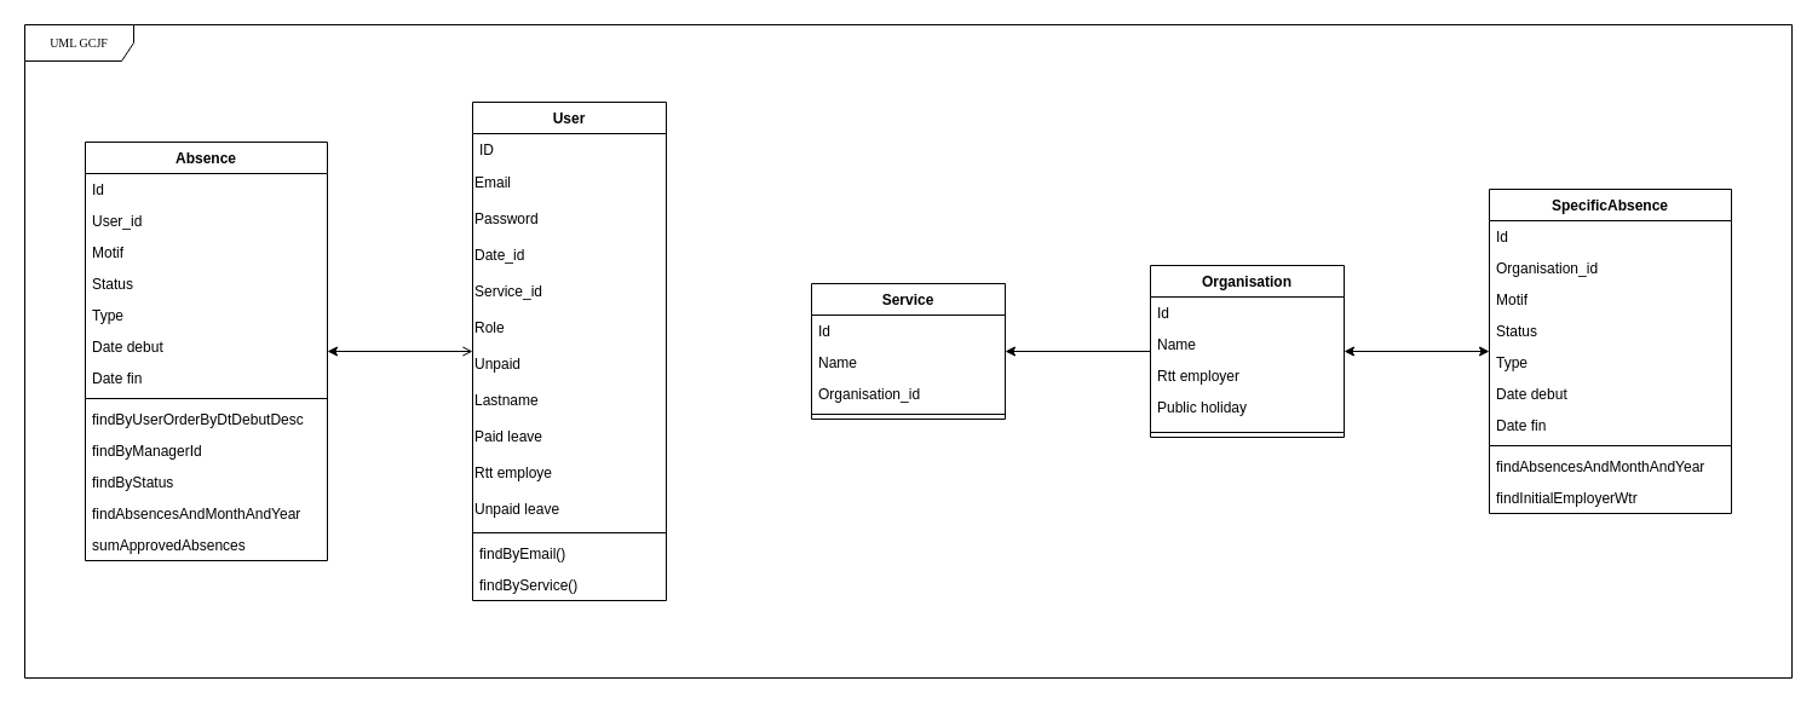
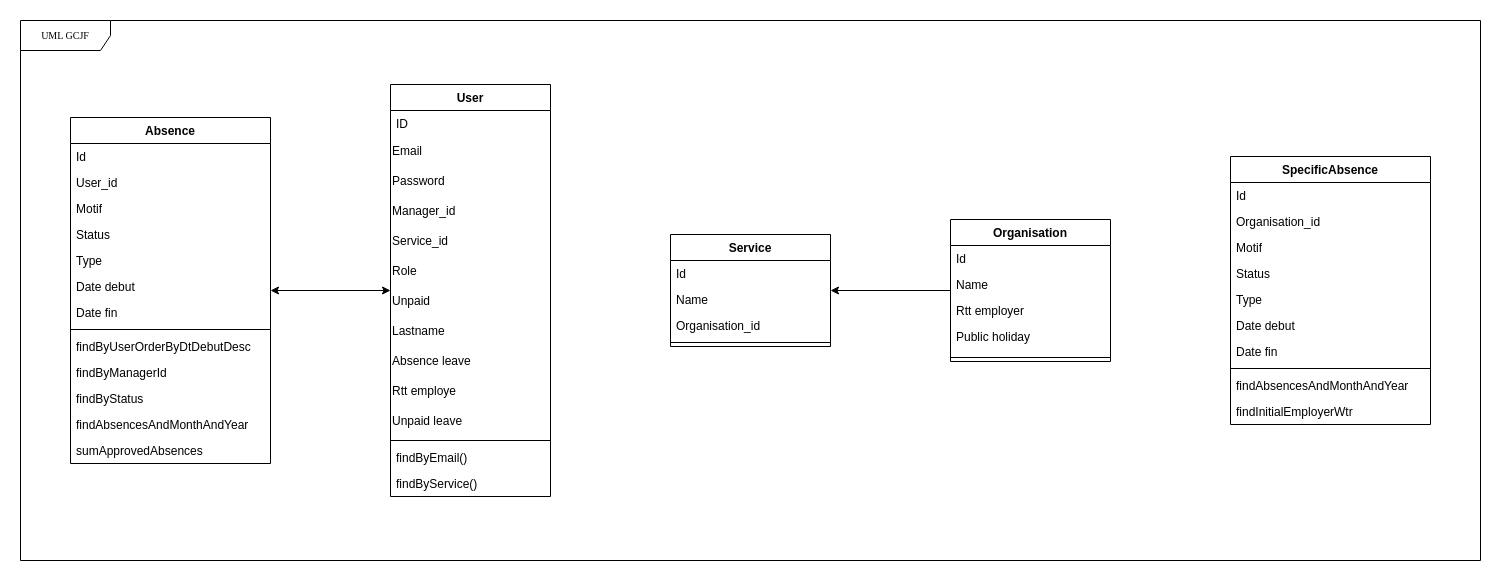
  <mxCell id="0" />
  <mxCell id="1" parent="0" />
  <mxCell id="2" value="UML GCJF" style="shape=umlFrame;whiteSpace=wrap;html=1;rounded=0;shadow=0;comic=0;labelBackgroundColor=none;strokeWidth=1;fontFamily=Verdana;fontSize=10;align=center;width=90;height=30;movable=0;resizable=0;rotatable=0;deletable=0;editable=0;locked=1;connectable=0;" parent="1" vertex="1"><mxGeometry x="20" y="20" width="1460" height="540" as="geometry" /></mxCell>
  <mxCell id="3" value="Absence" style="swimlane;fontStyle=1;align=center;verticalAlign=top;childLayout=stackLayout;horizontal=1;startSize=26;horizontalStack=0;resizeParent=1;resizeParentMax=0;resizeLast=0;collapsible=1;marginBottom=0;whiteSpace=wrap;html=1;" vertex="1" parent="1"><mxGeometry x="70" y="117" width="200" height="346" as="geometry" /></mxCell>
  <mxCell id="4" value="Id" style="text;strokeColor=none;fillColor=none;align=left;verticalAlign=top;spacingLeft=4;spacingRight=4;overflow=hidden;rotatable=0;points=[[0,0.5],[1,0.5]];portConstraint=eastwest;whiteSpace=wrap;html=1;" vertex="1" parent="3"><mxGeometry y="26" width="200" height="26" as="geometry" /></mxCell>
  <mxCell id="5" value="User_id" style="text;strokeColor=none;fillColor=none;align=left;verticalAlign=top;spacingLeft=4;spacingRight=4;overflow=hidden;rotatable=0;points=[[0,0.5],[1,0.5]];portConstraint=eastwest;whiteSpace=wrap;html=1;" vertex="1" parent="3"><mxGeometry y="52" width="200" height="26" as="geometry" /></mxCell>
  <mxCell id="6" value="Motif" style="text;strokeColor=none;fillColor=none;align=left;verticalAlign=top;spacingLeft=4;spacingRight=4;overflow=hidden;rotatable=0;points=[[0,0.5],[1,0.5]];portConstraint=eastwest;whiteSpace=wrap;html=1;" vertex="1" parent="3"><mxGeometry y="78" width="200" height="26" as="geometry" /></mxCell>
  <mxCell id="7" value="Status" style="text;strokeColor=none;fillColor=none;align=left;verticalAlign=top;spacingLeft=4;spacingRight=4;overflow=hidden;rotatable=0;points=[[0,0.5],[1,0.5]];portConstraint=eastwest;whiteSpace=wrap;html=1;" vertex="1" parent="3"><mxGeometry y="104" width="200" height="26" as="geometry" /></mxCell>
  <mxCell id="8" value="Type" style="text;strokeColor=none;fillColor=none;align=left;verticalAlign=top;spacingLeft=4;spacingRight=4;overflow=hidden;rotatable=0;points=[[0,0.5],[1,0.5]];portConstraint=eastwest;whiteSpace=wrap;html=1;" vertex="1" parent="3"><mxGeometry y="130" width="200" height="26" as="geometry" /></mxCell>
  <mxCell id="9" value="Date debut" style="text;strokeColor=none;fillColor=none;align=left;verticalAlign=top;spacingLeft=4;spacingRight=4;overflow=hidden;rotatable=0;points=[[0,0.5],[1,0.5]];portConstraint=eastwest;whiteSpace=wrap;html=1;" vertex="1" parent="3"><mxGeometry y="156" width="200" height="26" as="geometry" /></mxCell>
  <mxCell id="10" value="Date fin" style="text;strokeColor=none;fillColor=none;align=left;verticalAlign=top;spacingLeft=4;spacingRight=4;overflow=hidden;rotatable=0;points=[[0,0.5],[1,0.5]];portConstraint=eastwest;whiteSpace=wrap;html=1;" vertex="1" parent="3"><mxGeometry y="182" width="200" height="26" as="geometry" /></mxCell>
  <mxCell id="11" value="" style="line;strokeWidth=1;fillColor=none;align=left;verticalAlign=middle;spacingTop=-1;spacingLeft=3;spacingRight=3;rotatable=0;labelPosition=right;points=[];portConstraint=eastwest;strokeColor=inherit;" vertex="1" parent="3"><mxGeometry y="208" width="200" height="8" as="geometry" /></mxCell>
  <mxCell id="12" value="findByUserOrderByDtDebutDesc" style="text;strokeColor=none;fillColor=none;align=left;verticalAlign=top;spacingLeft=4;spacingRight=4;overflow=hidden;rotatable=0;points=[[0,0.5],[1,0.5]];portConstraint=eastwest;whiteSpace=wrap;html=1;" vertex="1" parent="3"><mxGeometry y="216" width="200" height="26" as="geometry" /></mxCell>
  <mxCell id="13" value="findByManagerId" style="text;strokeColor=none;fillColor=none;align=left;verticalAlign=top;spacingLeft=4;spacingRight=4;overflow=hidden;rotatable=0;points=[[0,0.5],[1,0.5]];portConstraint=eastwest;whiteSpace=wrap;html=1;" vertex="1" parent="3"><mxGeometry y="242" width="200" height="26" as="geometry" /></mxCell>
  <mxCell id="14" value="findByStatus" style="text;strokeColor=none;fillColor=none;align=left;verticalAlign=top;spacingLeft=4;spacingRight=4;overflow=hidden;rotatable=0;points=[[0,0.5],[1,0.5]];portConstraint=eastwest;whiteSpace=wrap;html=1;" vertex="1" parent="3"><mxGeometry y="268" width="200" height="26" as="geometry" /></mxCell>
  <mxCell id="15" value="findAbsencesAndMonthAndYear" style="text;strokeColor=none;fillColor=none;align=left;verticalAlign=top;spacingLeft=4;spacingRight=4;overflow=hidden;rotatable=0;points=[[0,0.5],[1,0.5]];portConstraint=eastwest;whiteSpace=wrap;html=1;" vertex="1" parent="3"><mxGeometry y="294" width="200" height="26" as="geometry" /></mxCell>
  <mxCell id="16" value="sumApprovedAbsences" style="text;strokeColor=none;fillColor=none;align=left;verticalAlign=top;spacingLeft=4;spacingRight=4;overflow=hidden;rotatable=0;points=[[0,0.5],[1,0.5]];portConstraint=eastwest;whiteSpace=wrap;html=1;" vertex="1" parent="3"><mxGeometry y="320" width="200" height="26" as="geometry" /></mxCell>
  <mxCell id="17" value="Organisation" style="swimlane;fontStyle=1;align=center;verticalAlign=top;childLayout=stackLayout;horizontal=1;startSize=26;horizontalStack=0;resizeParent=1;resizeParentMax=0;resizeLast=0;collapsible=1;marginBottom=0;whiteSpace=wrap;html=1;" vertex="1" parent="1"><mxGeometry x="950" y="219" width="160" height="142" as="geometry" /></mxCell>
  <mxCell id="18" value="Id" style="text;strokeColor=none;fillColor=none;align=left;verticalAlign=top;spacingLeft=4;spacingRight=4;overflow=hidden;rotatable=0;points=[[0,0.5],[1,0.5]];portConstraint=eastwest;whiteSpace=wrap;html=1;" vertex="1" parent="17"><mxGeometry y="26" width="160" height="26" as="geometry" /></mxCell>
  <mxCell id="19" value="Name" style="text;strokeColor=none;fillColor=none;align=left;verticalAlign=top;spacingLeft=4;spacingRight=4;overflow=hidden;rotatable=0;points=[[0,0.5],[1,0.5]];portConstraint=eastwest;whiteSpace=wrap;html=1;" vertex="1" parent="17"><mxGeometry y="52" width="160" height="26" as="geometry" /></mxCell>
  <mxCell id="20" value="Rtt employer" style="text;strokeColor=none;fillColor=none;align=left;verticalAlign=top;spacingLeft=4;spacingRight=4;overflow=hidden;rotatable=0;points=[[0,0.5],[1,0.5]];portConstraint=eastwest;whiteSpace=wrap;html=1;" vertex="1" parent="17"><mxGeometry y="78" width="160" height="26" as="geometry" /></mxCell>
  <mxCell id="21" value="Public holiday" style="text;strokeColor=none;fillColor=none;align=left;verticalAlign=top;spacingLeft=4;spacingRight=4;overflow=hidden;rotatable=0;points=[[0,0.5],[1,0.5]];portConstraint=eastwest;whiteSpace=wrap;html=1;" vertex="1" parent="17"><mxGeometry y="104" width="160" height="30" as="geometry" /></mxCell>
  <mxCell id="22" value="" style="line;strokeWidth=1;fillColor=none;align=left;verticalAlign=middle;spacingTop=-1;spacingLeft=3;spacingRight=3;rotatable=0;labelPosition=right;points=[];portConstraint=eastwest;strokeColor=inherit;" vertex="1" parent="17"><mxGeometry y="134" width="160" height="8" as="geometry" /></mxCell>
  <mxCell id="23" value="Service" style="swimlane;fontStyle=1;align=center;verticalAlign=top;childLayout=stackLayout;horizontal=1;startSize=26;horizontalStack=0;resizeParent=1;resizeParentMax=0;resizeLast=0;collapsible=1;marginBottom=0;whiteSpace=wrap;html=1;" vertex="1" parent="1"><mxGeometry x="670" y="234" width="160" height="112" as="geometry" /></mxCell>
  <mxCell id="24" value="Id" style="text;strokeColor=none;fillColor=none;align=left;verticalAlign=top;spacingLeft=4;spacingRight=4;overflow=hidden;rotatable=0;points=[[0,0.5],[1,0.5]];portConstraint=eastwest;whiteSpace=wrap;html=1;" vertex="1" parent="23"><mxGeometry y="26" width="160" height="26" as="geometry" /></mxCell>
  <mxCell id="25" value="Name" style="text;strokeColor=none;fillColor=none;align=left;verticalAlign=top;spacingLeft=4;spacingRight=4;overflow=hidden;rotatable=0;points=[[0,0.5],[1,0.5]];portConstraint=eastwest;whiteSpace=wrap;html=1;" vertex="1" parent="23"><mxGeometry y="52" width="160" height="26" as="geometry" /></mxCell>
  <mxCell id="26" value="Organisation_id" style="text;strokeColor=none;fillColor=none;align=left;verticalAlign=top;spacingLeft=4;spacingRight=4;overflow=hidden;rotatable=0;points=[[0,0.5],[1,0.5]];portConstraint=eastwest;whiteSpace=wrap;html=1;" vertex="1" parent="23"><mxGeometry y="78" width="160" height="26" as="geometry" /></mxCell>
  <mxCell id="27" value="" style="line;strokeWidth=1;fillColor=none;align=left;verticalAlign=middle;spacingTop=-1;spacingLeft=3;spacingRight=3;rotatable=0;labelPosition=right;points=[];portConstraint=eastwest;strokeColor=inherit;" vertex="1" parent="23"><mxGeometry y="104" width="160" height="8" as="geometry" /></mxCell>
  <mxCell id="28" value="SpecificAbsence" style="swimlane;fontStyle=1;align=center;verticalAlign=top;childLayout=stackLayout;horizontal=1;startSize=26;horizontalStack=0;resizeParent=1;resizeParentMax=0;resizeLast=0;collapsible=1;marginBottom=0;whiteSpace=wrap;html=1;" vertex="1" parent="1"><mxGeometry x="1230" y="156" width="200" height="268" as="geometry" /></mxCell>
  <mxCell id="29" value="Id" style="text;strokeColor=none;fillColor=none;align=left;verticalAlign=top;spacingLeft=4;spacingRight=4;overflow=hidden;rotatable=0;points=[[0,0.5],[1,0.5]];portConstraint=eastwest;whiteSpace=wrap;html=1;" vertex="1" parent="28"><mxGeometry y="26" width="200" height="26" as="geometry" /></mxCell>
  <mxCell id="30" value="Organisation_id" style="text;strokeColor=none;fillColor=none;align=left;verticalAlign=top;spacingLeft=4;spacingRight=4;overflow=hidden;rotatable=0;points=[[0,0.5],[1,0.5]];portConstraint=eastwest;whiteSpace=wrap;html=1;" vertex="1" parent="28"><mxGeometry y="52" width="200" height="26" as="geometry" /></mxCell>
  <mxCell id="31" value="Motif" style="text;strokeColor=none;fillColor=none;align=left;verticalAlign=top;spacingLeft=4;spacingRight=4;overflow=hidden;rotatable=0;points=[[0,0.5],[1,0.5]];portConstraint=eastwest;whiteSpace=wrap;html=1;" vertex="1" parent="28"><mxGeometry y="78" width="200" height="26" as="geometry" /></mxCell>
  <mxCell id="32" value="Status" style="text;strokeColor=none;fillColor=none;align=left;verticalAlign=top;spacingLeft=4;spacingRight=4;overflow=hidden;rotatable=0;points=[[0,0.5],[1,0.5]];portConstraint=eastwest;whiteSpace=wrap;html=1;" vertex="1" parent="28"><mxGeometry y="104" width="200" height="26" as="geometry" /></mxCell>
  <mxCell id="33" value="Type" style="text;strokeColor=none;fillColor=none;align=left;verticalAlign=top;spacingLeft=4;spacingRight=4;overflow=hidden;rotatable=0;points=[[0,0.5],[1,0.5]];portConstraint=eastwest;whiteSpace=wrap;html=1;" vertex="1" parent="28"><mxGeometry y="130" width="200" height="26" as="geometry" /></mxCell>
  <mxCell id="34" value="Date debut" style="text;strokeColor=none;fillColor=none;align=left;verticalAlign=top;spacingLeft=4;spacingRight=4;overflow=hidden;rotatable=0;points=[[0,0.5],[1,0.5]];portConstraint=eastwest;whiteSpace=wrap;html=1;" vertex="1" parent="28"><mxGeometry y="156" width="200" height="26" as="geometry" /></mxCell>
  <mxCell id="35" value="Date fin" style="text;strokeColor=none;fillColor=none;align=left;verticalAlign=top;spacingLeft=4;spacingRight=4;overflow=hidden;rotatable=0;points=[[0,0.5],[1,0.5]];portConstraint=eastwest;whiteSpace=wrap;html=1;" vertex="1" parent="28"><mxGeometry y="182" width="200" height="26" as="geometry" /></mxCell>
  <mxCell id="36" value="" style="line;strokeWidth=1;fillColor=none;align=left;verticalAlign=middle;spacingTop=-1;spacingLeft=3;spacingRight=3;rotatable=0;labelPosition=right;points=[];portConstraint=eastwest;strokeColor=inherit;" vertex="1" parent="28"><mxGeometry y="208" width="200" height="8" as="geometry" /></mxCell>
  <mxCell id="37" value="findAbsencesAndMonthAndYear" style="text;strokeColor=none;fillColor=none;align=left;verticalAlign=top;spacingLeft=4;spacingRight=4;overflow=hidden;rotatable=0;points=[[0,0.5],[1,0.5]];portConstraint=eastwest;whiteSpace=wrap;html=1;" vertex="1" parent="28"><mxGeometry y="216" width="200" height="26" as="geometry" /></mxCell>
  <mxCell id="38" value="findInitialEmployerWtr" style="text;strokeColor=none;fillColor=none;align=left;verticalAlign=top;spacingLeft=4;spacingRight=4;overflow=hidden;rotatable=0;points=[[0,0.5],[1,0.5]];portConstraint=eastwest;whiteSpace=wrap;html=1;" vertex="1" parent="28"><mxGeometry y="242" width="200" height="26" as="geometry" /></mxCell>
  <mxCell id="39" value="User" style="swimlane;fontStyle=1;align=center;verticalAlign=top;childLayout=stackLayout;horizontal=1;startSize=26;horizontalStack=0;resizeParent=1;resizeParentMax=0;resizeLast=0;collapsible=1;marginBottom=0;whiteSpace=wrap;html=1;" vertex="1" parent="1"><mxGeometry x="390" y="84" width="160" height="412" as="geometry" /></mxCell>
  <mxCell id="40" value="ID" style="text;strokeColor=none;fillColor=none;align=left;verticalAlign=top;spacingLeft=4;spacingRight=4;overflow=hidden;rotatable=0;points=[[0,0.5],[1,0.5]];portConstraint=eastwest;whiteSpace=wrap;html=1;" vertex="1" parent="39"><mxGeometry y="26" width="160" height="26" as="geometry" /></mxCell>
  <mxCell id="41" value="Email" style="text;html=1;strokeColor=none;fillColor=none;align=left;verticalAlign=middle;whiteSpace=wrap;rounded=0;" vertex="1" parent="39"><mxGeometry y="52" width="160" height="30" as="geometry" /></mxCell>
  <mxCell id="42" value="Password" style="text;html=1;strokeColor=none;fillColor=none;align=left;verticalAlign=middle;whiteSpace=wrap;rounded=0;" vertex="1" parent="39"><mxGeometry y="82" width="160" height="30" as="geometry" /></mxCell>
- <mxCell id="43" value="Date_id" style="text;html=1;strokeColor=none;fillColor=none;align=left;verticalAlign=middle;whiteSpace=wrap;rounded=0;" vertex="1" parent="39"><mxGeometry y="112" width="160" height="30" as="geometry" /></mxCell>
+ <mxCell id="43" value="Manager_id" style="text;html=1;strokeColor=none;fillColor=none;align=left;verticalAlign=middle;whiteSpace=wrap;rounded=0;" vertex="1" parent="39"><mxGeometry y="112" width="160" height="30" as="geometry" /></mxCell>
  <mxCell id="44" value="Service_id" style="text;html=1;strokeColor=none;fillColor=none;align=left;verticalAlign=middle;whiteSpace=wrap;rounded=0;" vertex="1" parent="39"><mxGeometry y="142" width="160" height="30" as="geometry" /></mxCell>
  <mxCell id="45" value="Role" style="text;html=1;strokeColor=none;fillColor=none;align=left;verticalAlign=middle;whiteSpace=wrap;rounded=0;" vertex="1" parent="39"><mxGeometry y="172" width="160" height="30" as="geometry" /></mxCell>
  <mxCell id="46" value="Unpaid" style="text;html=1;strokeColor=none;fillColor=none;align=left;verticalAlign=middle;whiteSpace=wrap;rounded=0;" vertex="1" parent="39"><mxGeometry y="202" width="160" height="30" as="geometry" /></mxCell>
  <mxCell id="47" value="Lastname" style="text;html=1;strokeColor=none;fillColor=none;align=left;verticalAlign=middle;whiteSpace=wrap;rounded=0;" vertex="1" parent="39"><mxGeometry y="232" width="160" height="30" as="geometry" /></mxCell>
- <mxCell id="48" value="Paid leave" style="text;html=1;strokeColor=none;fillColor=none;align=left;verticalAlign=middle;whiteSpace=wrap;rounded=0;" vertex="1" parent="39"><mxGeometry y="262" width="160" height="30" as="geometry" /></mxCell>
+ <mxCell id="48" value="Absence leave" style="text;html=1;strokeColor=none;fillColor=none;align=left;verticalAlign=middle;whiteSpace=wrap;rounded=0;" vertex="1" parent="39"><mxGeometry y="262" width="160" height="30" as="geometry" /></mxCell>
  <mxCell id="49" value="Rtt employe" style="text;html=1;strokeColor=none;fillColor=none;align=left;verticalAlign=middle;whiteSpace=wrap;rounded=0;" vertex="1" parent="39"><mxGeometry y="292" width="160" height="30" as="geometry" /></mxCell>
  <mxCell id="50" value="Unpaid leave" style="text;html=1;strokeColor=none;fillColor=none;align=left;verticalAlign=middle;whiteSpace=wrap;rounded=0;" vertex="1" parent="39"><mxGeometry y="322" width="160" height="30" as="geometry" /></mxCell>
  <mxCell id="51" value="" style="line;strokeWidth=1;fillColor=none;align=left;verticalAlign=middle;spacingTop=-1;spacingLeft=3;spacingRight=3;rotatable=0;labelPosition=right;points=[];portConstraint=eastwest;strokeColor=inherit;" vertex="1" parent="39"><mxGeometry y="352" width="160" height="8" as="geometry" /></mxCell>
  <mxCell id="52" value="findByEmail()" style="text;strokeColor=none;fillColor=none;align=left;verticalAlign=top;spacingLeft=4;spacingRight=4;overflow=hidden;rotatable=0;points=[[0,0.5],[1,0.5]];portConstraint=eastwest;whiteSpace=wrap;html=1;" vertex="1" parent="39"><mxGeometry y="360" width="160" height="26" as="geometry" /></mxCell>
  <mxCell id="53" value="findByService()" style="text;strokeColor=none;fillColor=none;align=left;verticalAlign=top;spacingLeft=4;spacingRight=4;overflow=hidden;rotatable=0;points=[[0,0.5],[1,0.5]];portConstraint=eastwest;whiteSpace=wrap;html=1;" vertex="1" parent="39"><mxGeometry y="386" width="160" height="26" as="geometry" /></mxCell>
- <mxCell id="54" value="" style="endArrow=open;startArrow=classic;html=1;rounded=0;" edge="1" parent="1" source="3" target="39"><mxGeometry width="50" height="50" relative="1" as="geometry"><mxPoint x="480" y="237" as="sourcePoint" /><mxPoint x="530" y="187" as="targetPoint" /></mxGeometry></mxCell>
+ <mxCell id="54" value="" style="endArrow=classic;startArrow=classic;html=1;rounded=0;" edge="1" parent="1" source="3" target="39"><mxGeometry width="50" height="50" relative="1" as="geometry"><mxPoint x="480" y="237" as="sourcePoint" /><mxPoint x="530" y="187" as="targetPoint" /></mxGeometry></mxCell>
  <mxCell id="55" value="" style="endArrow=none;startArrow=classic;html=1;rounded=0;" edge="1" parent="1" source="23" target="17"><mxGeometry width="50" height="50" relative="1" as="geometry"><mxPoint x="520" y="347" as="sourcePoint" /><mxPoint x="570" y="297" as="targetPoint" /></mxGeometry></mxCell>
- <mxCell id="56" value="" style="endArrow=classic;startArrow=classic;html=1;rounded=0;" edge="1" parent="1" source="28" target="17"><mxGeometry width="50" height="50" relative="1" as="geometry"><mxPoint x="520" y="347" as="sourcePoint" /><mxPoint x="570" y="297" as="targetPoint" /></mxGeometry></mxCell>
